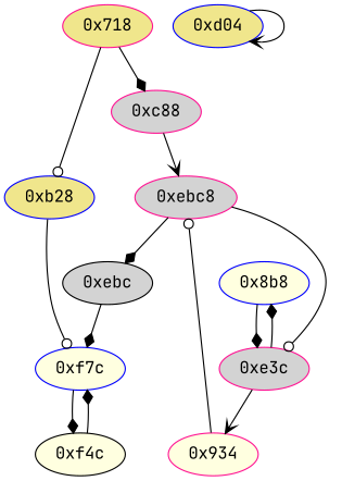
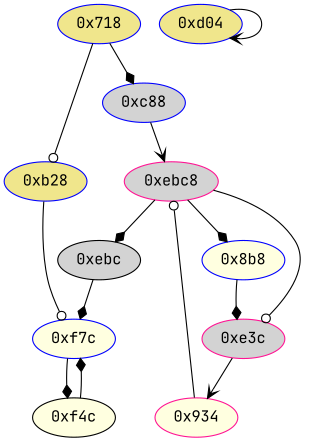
  digraph {
    "edge"="{}"
    file="/Users/mark/Documents/deobfus-2019-ccs/ALL-CFG/basic-algorithms/frequency/1816_recovered.dot"
    fontname="JetBrains Mono"
    "graph"="{u'file': u'/Users/mark/Documents/deobfus-2019-ccs/ALL-CFG/basic-algorithms/frequency/1816_recovered.dot'}"
    "node"="{u'opcode': u''}"
    node [color=blue fillcolor=lightyellow fontname="JetBrains Mono" style=filled]
    edge [arrowhead=diamond fontname="JetBrains Mono"]
    "0xb28" [fillcolor=khaki opcode="[u'ldr', u'ldr', u'ldr', u'ldr', u'mov', u'rsb', u'cmp', u'mvn', u'mov', u'mul', u'mov', u'mvn', u'orr', u'cmn', u'mov', u'teq', u'ldr', u'mov', u'cmn', u'mov', u'mov', u'b']"]
    "0xf7c" [opcode="[u'ldr', u'ldr', u'str', u'ldr', u'ldr', u'ldr', u'rsb', u'mov', u'mvn', u'mul', u'mov', u'mvn', u'ldr', u'cmp', u'orr', u'mov', u'cmn', u'mov', u'teq', u'ldr']"]
    "0xf4c" [color=black opcode="[u'orr', u'cmn', u'mov', u'mov', u'cmp', u'mov', u'mov', u'mov', u'cmn', u'mov', u'mov', u'b']"]
    "0x8b8" [opcode="[u'ldr', u'ldr', u'ldr', u'ldr', u'mov', u'sub', u'cmp', u'mul', u'mov', u'mov', u'mvn', u'ldr', u'orr', u'cmn', u'mov', u'teq', u'ldr', u'b']"]
    "0xe3c" [color=deeppink fillcolor=lightgrey opcode="[u'ldr', u'ldr', u'ldr', u'ldr', u'ldr', u'add', u'sub', u'sub', u'mul', u'eor', u'and', u'ldr', u'mov', u'mov', u'ldr', u'cmp', u'mov', u'cmp', u'mov', u'mov', u'cmp', u'mov', u'mov', u'teq', u'mov', u'b']"]
    "0x934" [color=deeppink opcode="[u'ldr', u'mov', u'str', u'ldr', u'ldr', u'ldr', u'add', u'sub', u'sub', u'mul', u'mov', u'eor', u'and', u'ldr', u'mov', u'ldr', u'cmp', u'mov', u'teq', u'ldr', u'ldr', u'mov', u'cmp', u'mov', u'mov', u'cmp', u'mov', u'b']"]
    n7 [color=deeppink fillcolor=lightgrey label="0xebc8" opcode="[u'str', u'str', u'ldr', u'ldr', u'ldrb', u'str', u'ldr', u'ldrb', u'str', u'ldr', u'ldr']"]
-   "0x718" [color=deeppink fillcolor=khaki opcode="[u'push', u'add', u'sub', u'mov', u'ldr', u'mov', u'mvn', u'ldr', u'ldr', u'str', u'ldr', u'ldr', u'ldr', u'sub', u'sub', u'add', u'mul', u'mov', u'mvn', u'ldr', u'orr', u'cmn', u'mov', u'mov', u'ldr', u'strb', u'cmp', u'mov', u'strb', u'ldr', u'ldr', u'ldr', u'str', u'ldr', u'str', u'ldr', u'str', u'ldr', u'str', u'ldr', u'str', u'ldr', u'str', u'ldr', u'str', u'ldr', u'ldr', u'str', u'ldr', u'str', u'ldr', u'str', u'ldr', u'str', u'ldr', u'str', u'ldr', u'str', u'ldr', u'add', u'str', u'str', u'str', u'b']"]
-   "0xc88" [color=deeppink fillcolor=lightgrey opcode="[u'str', u'ldr', u'str', u'ldr', u'ldr', u'bl', u'mov', u'ldr', u'ldr', u'ldr', u'sub', u'sub', u'add', u'mul', u'ldr', u'mvn', u'orr', u'cmn', u'mov', u'ldr', u'mov', u'strb', u'mov', u'cmp', u'mov', u'strb', u'ldr', u'ldr', u'ldr', u'b']"]
+   "0x718" [fillcolor=khaki opcode="[u'push', u'add', u'sub', u'mov', u'ldr', u'mov', u'mvn', u'ldr', u'ldr', u'str', u'ldr', u'ldr', u'ldr', u'sub', u'sub', u'add', u'mul', u'mov', u'mvn', u'ldr', u'orr', u'cmn', u'mov', u'mov', u'ldr', u'strb', u'cmp', u'mov', u'strb', u'ldr', u'ldr', u'ldr', u'str', u'ldr', u'str', u'ldr', u'str', u'ldr', u'str', u'ldr', u'str', u'ldr', u'str', u'ldr', u'str', u'ldr', u'ldr', u'str', u'ldr', u'str', u'ldr', u'str', u'ldr', u'str', u'ldr', u'str', u'ldr', u'str', u'ldr', u'add', u'str', u'str', u'str', u'b']"]
+   "0xc88" [fillcolor=lightgrey opcode="[u'str', u'ldr', u'str', u'ldr', u'ldr', u'bl', u'mov', u'ldr', u'ldr', u'ldr', u'sub', u'sub', u'add', u'mul', u'ldr', u'mvn', u'orr', u'cmn', u'mov', u'ldr', u'mov', u'strb', u'mov', u'cmp', u'mov', u'strb', u'ldr', u'ldr', u'ldr', u'b']"]
    "0xebc" [color=black fillcolor=lightgrey opcode="[u'ldr', u'ldr', u'ldr', u'mov', u'bl', u'ldr', u'mov', u'mov']"]
    n11 [fillcolor=khaki label="0xd04" opcode="[u'mov', u'bl', u'mov', u'b']"]
    "0xb28" -> "0xf7c" [arrowhead=odot]
    "0xf7c" -> "0xf4c"
    "0xf4c" -> "0xf7c"
    "0x8b8" -> "0xe3c"
-   "0xe3c" -> "0x8b8"
+   n7 -> "0x8b8"
    "0xe3c" -> "0x934" [arrowhead=vee]
    "0x934" -> n7 [arrowhead=odot]
    n7 -> "0xe3c" [arrowhead=odot]
    n7 -> "0xebc"
    "0x718" -> "0xb28" [arrowhead=odot]
    "0x718" -> "0xc88"
    "0xc88" -> n7 [arrowhead=vee]
    "0xebc" -> "0xf7c"
    n11 -> n11 [arrowhead=vee]
  }
